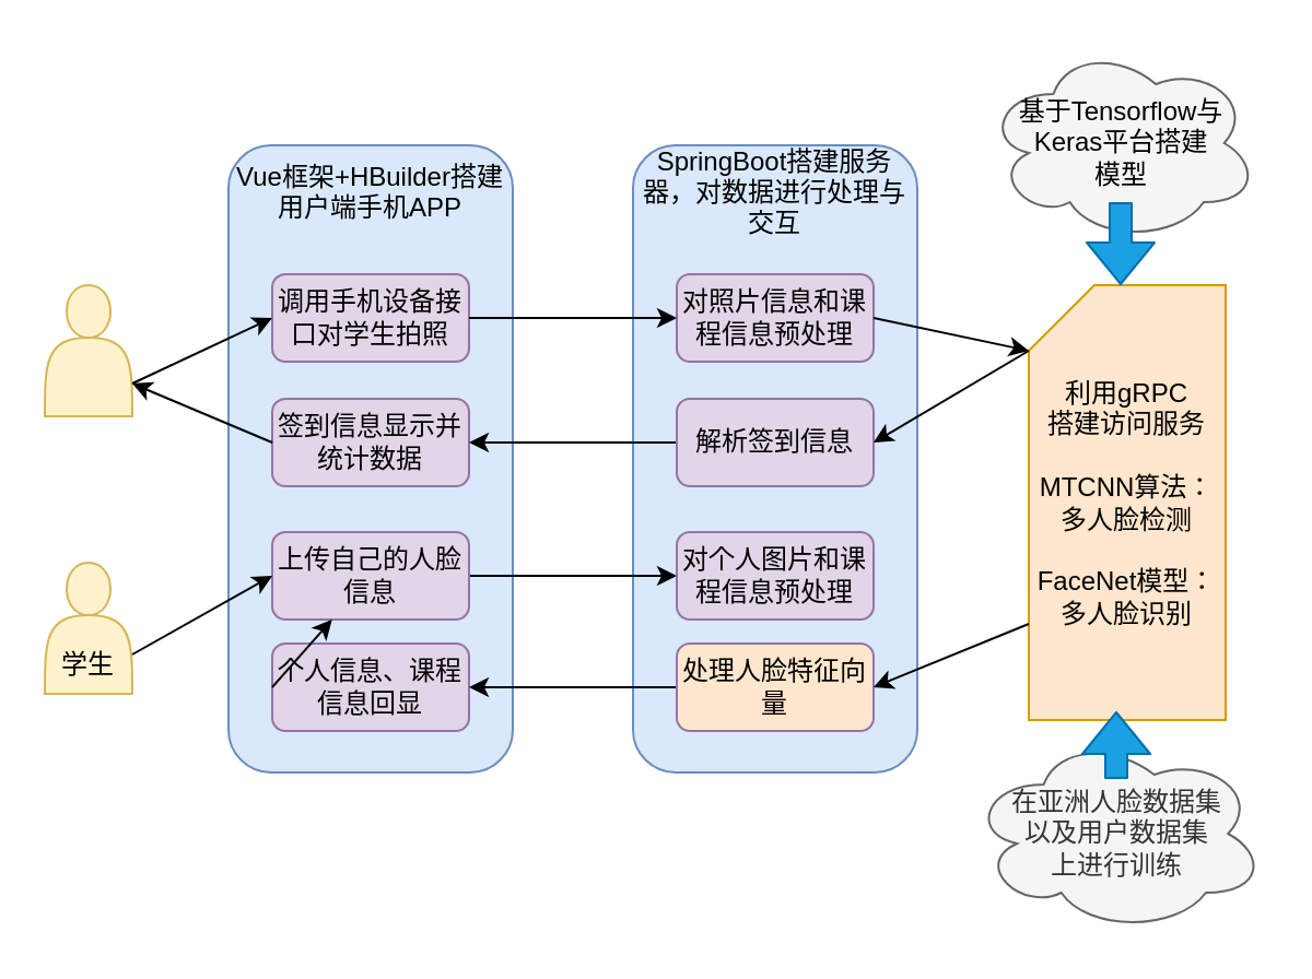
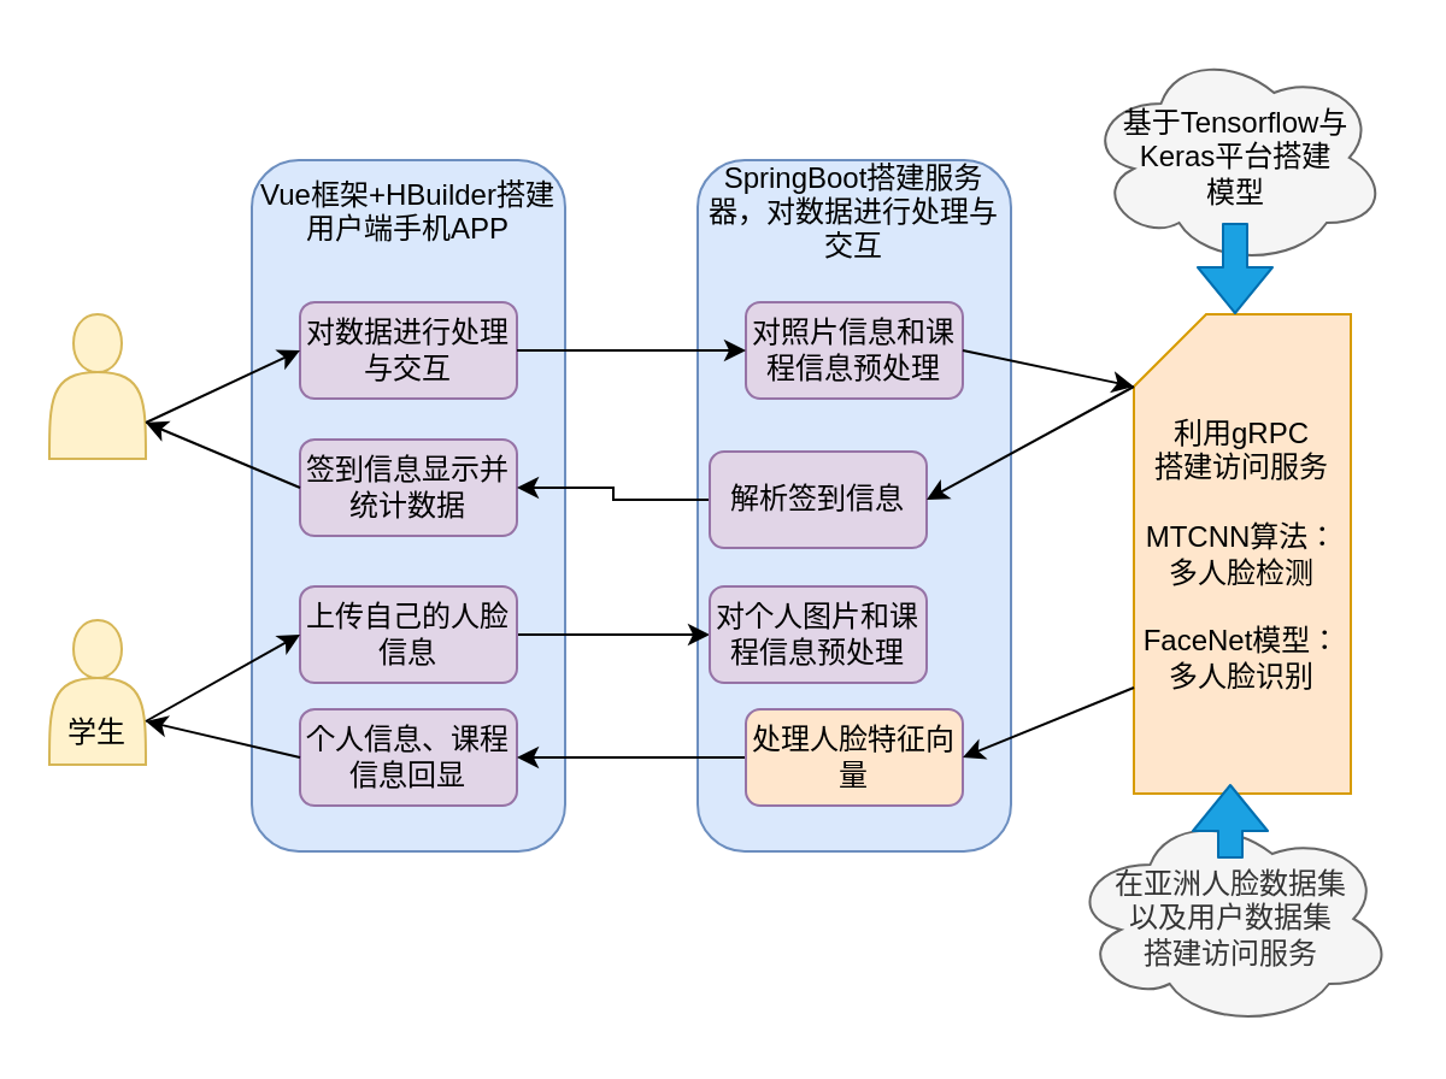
  <mxCell id="0" />
  <mxCell id="1" parent="0" />
  <mxCell id="2" value="Vue框架+HBuilder搭建用户端手机APP&lt;br&gt;&lt;br&gt;&lt;br&gt;&lt;br&gt;&lt;br&gt;&lt;br&gt;&lt;br&gt;&lt;br&gt;&lt;br&gt;&lt;br&gt;&lt;br&gt;&lt;br&gt;&lt;br&gt;&lt;br&gt;&lt;br&gt;&lt;br&gt;&lt;br&gt;&lt;br&gt;" style="rounded=1;whiteSpace=wrap;html=1;fillColor=#dae8fc;strokeColor=#6c8ebf;" parent="1" vertex="1"><mxGeometry x="104" y="66" width="130" height="287" as="geometry" /></mxCell>
  <mxCell id="3" value="" style="shape=actor;whiteSpace=wrap;html=1;fillColor=#fff2cc;strokeColor=#d6b656;" parent="1" vertex="1"><mxGeometry x="20" y="130" width="40" height="60" as="geometry" /></mxCell>
  <mxCell id="4" value="利用gRPC&lt;br&gt;搭建访问服务&lt;br&gt;&lt;br&gt;MTCNN算法：&lt;br&gt;多人脸检测&lt;br&gt;&lt;br&gt;FaceNet模型：&lt;br&gt;多人脸识别" style="shape=card;whiteSpace=wrap;html=1;fillColor=#ffe6cc;strokeColor=#d79b00;" parent="1" vertex="1"><mxGeometry x="470" y="130" width="90" height="199" as="geometry" /></mxCell>
- <mxCell id="5" value="&lt;span&gt;调用手机设备接口对学生拍照&lt;/span&gt;" style="rounded=1;whiteSpace=wrap;html=1;fillColor=#e1d5e7;strokeColor=#9673a6;" parent="1" vertex="1"><mxGeometry x="124" y="125" width="90" height="40" as="geometry" /></mxCell>
+ <mxCell id="5" value="&lt;span&gt;对数据进行处理与交互&lt;/span&gt;" style="rounded=1;whiteSpace=wrap;html=1;fillColor=#e1d5e7;strokeColor=#9673a6;" parent="1" vertex="1"><mxGeometry x="124" y="125" width="90" height="40" as="geometry" /></mxCell>
  <mxCell id="6" value="签到信息显示并统计数据" style="rounded=1;whiteSpace=wrap;html=1;fillColor=#e1d5e7;strokeColor=#9673a6;" parent="1" vertex="1"><mxGeometry x="124" y="182" width="90" height="40" as="geometry" /></mxCell>
  <mxCell id="7" value="SpringBoot搭建服务器，对数据进行处理与交互&lt;br&gt;&lt;br&gt;&lt;br&gt;&lt;br&gt;&lt;br&gt;&lt;br&gt;&lt;br&gt;&lt;br&gt;&lt;br&gt;&lt;br&gt;&lt;br&gt;&lt;br&gt;&lt;br&gt;&lt;br&gt;&lt;br&gt;&lt;br&gt;&lt;br&gt;&lt;br&gt;" style="rounded=1;whiteSpace=wrap;html=1;fillColor=#dae8fc;strokeColor=#6c8ebf;" parent="1" vertex="1"><mxGeometry x="289" y="66" width="130" height="287" as="geometry" /></mxCell>
  <mxCell id="8" value="&lt;span style=&quot;color: rgb(0 , 0 , 0)&quot;&gt;基于Tensorflow与Keras平台搭建&lt;br&gt;模型&lt;/span&gt;" style="ellipse;shape=cloud;whiteSpace=wrap;html=1;fillColor=#f5f5f5;strokeColor=#666666;fontColor=#333333;" parent="1" vertex="1"><mxGeometry x="450" y="20" width="125" height="90" as="geometry" /></mxCell>
  <mxCell id="9" value="&lt;span&gt;对照片信息和课程信息预处理&lt;/span&gt;" style="rounded=1;whiteSpace=wrap;html=1;fillColor=#e1d5e7;strokeColor=#9673a6;" parent="1" vertex="1"><mxGeometry x="309" y="125" width="90" height="40" as="geometry" /></mxCell>
  <mxCell id="10" style="edgeStyle=orthogonalEdgeStyle;rounded=0;orthogonalLoop=1;jettySize=auto;html=1;exitX=0;exitY=0.5;exitDx=0;exitDy=0;entryX=1;entryY=0.5;entryDx=0;entryDy=0;" parent="1" source="11" target="6" edge="1"><mxGeometry relative="1" as="geometry" /></mxCell>
- <mxCell id="11" value="解析签到信息" style="rounded=1;whiteSpace=wrap;html=1;fillColor=#e1d5e7;strokeColor=#9673a6;" parent="1" vertex="1"><mxGeometry x="309" y="182" width="90" height="40" as="geometry" /></mxCell>
- <mxCell id="12" value="在亚洲人脸数据集&lt;br&gt;以及用户数据集&lt;br&gt;上进行训练" style="ellipse;shape=cloud;whiteSpace=wrap;html=1;fillColor=#f5f5f5;strokeColor=#666666;fontColor=#333333;" parent="1" vertex="1"><mxGeometry x="443" y="336" width="135" height="90" as="geometry" /></mxCell>
+ <mxCell id="11" value="解析签到信息" style="rounded=1;whiteSpace=wrap;html=1;fillColor=#e1d5e7;strokeColor=#9673a6;" parent="1" vertex="1"><mxGeometry x="294" y="187" width="90" height="40" as="geometry" /></mxCell>
+ <mxCell id="12" value="在亚洲人脸数据集&lt;br&gt;以及用户数据集&lt;br&gt;搭建访问服务" style="ellipse;shape=cloud;whiteSpace=wrap;html=1;fillColor=#f5f5f5;strokeColor=#666666;fontColor=#333333;" parent="1" vertex="1"><mxGeometry x="443" y="336" width="135" height="90" as="geometry" /></mxCell>
  <mxCell id="13" value="" style="shape=flexArrow;endArrow=classic;html=1;fillColor=#1ba1e2;strokeColor=#006EAF;" parent="1" edge="1"><mxGeometry width="50" height="50" relative="1" as="geometry"><mxPoint x="512" y="92" as="sourcePoint" /><mxPoint x="512" y="130" as="targetPoint" /></mxGeometry></mxCell>
  <mxCell id="14" style="edgeStyle=orthogonalEdgeStyle;rounded=0;orthogonalLoop=1;jettySize=auto;html=1;exitX=1;exitY=0.5;exitDx=0;exitDy=0;entryX=0;entryY=0.5;entryDx=0;entryDy=0;" parent="1" source="5" target="9" edge="1"><mxGeometry relative="1" as="geometry" /></mxCell>
  <mxCell id="15" value="" style="endArrow=classic;html=1;entryX=0;entryY=0.5;entryDx=0;entryDy=0;exitX=1;exitY=0.75;exitDx=0;exitDy=0;" parent="1" source="3" target="5" edge="1"><mxGeometry width="50" height="50" relative="1" as="geometry"><mxPoint x="11" y="336" as="sourcePoint" /><mxPoint x="61" y="286" as="targetPoint" /></mxGeometry></mxCell>
  <mxCell id="16" value="" style="endArrow=classic;html=1;entryX=1;entryY=0.75;entryDx=0;entryDy=0;exitX=0;exitY=0.5;exitDx=0;exitDy=0;" parent="1" source="6" target="3" edge="1"><mxGeometry width="50" height="50" relative="1" as="geometry"><mxPoint x="11" y="386" as="sourcePoint" /><mxPoint x="61" y="336" as="targetPoint" /></mxGeometry></mxCell>
  <mxCell id="17" value="" style="shape=actor;whiteSpace=wrap;html=1;fillColor=#fff2cc;strokeColor=#d6b656;" vertex="1" parent="1"><mxGeometry x="20" y="257" width="40" height="60" as="geometry" /></mxCell>
  <mxCell id="18" value="学生" style="text;html=1;strokeColor=none;fillColor=none;align=center;verticalAlign=middle;whiteSpace=wrap;rounded=0;" vertex="1" parent="1"><mxGeometry x="20" y="294" width="40" height="20" as="geometry" /></mxCell>
  <mxCell id="19" style="edgeStyle=orthogonalEdgeStyle;rounded=0;orthogonalLoop=1;jettySize=auto;html=1;exitX=1;exitY=0.5;exitDx=0;exitDy=0;entryX=0;entryY=0.5;entryDx=0;entryDy=0;" edge="1" parent="1" source="20" target="21"><mxGeometry relative="1" as="geometry" /></mxCell>
  <mxCell id="20" value="上传自己的人脸信息" style="rounded=1;whiteSpace=wrap;html=1;fillColor=#e1d5e7;strokeColor=#9673a6;" vertex="1" parent="1"><mxGeometry x="124" y="243" width="90" height="40" as="geometry" /></mxCell>
- <mxCell id="21" value="对个人图片和课程信息预处理" style="rounded=1;whiteSpace=wrap;html=1;fillColor=#e1d5e7;strokeColor=#9673a6;" vertex="1" parent="1"><mxGeometry x="309" y="243" width="90" height="40" as="geometry" /></mxCell>
+ <mxCell id="21" value="对个人图片和课程信息预处理" style="rounded=1;whiteSpace=wrap;html=1;fillColor=#e1d5e7;strokeColor=#9673a6;" vertex="1" parent="1"><mxGeometry x="294" y="243" width="90" height="40" as="geometry" /></mxCell>
  <mxCell id="22" value="" style="shape=flexArrow;endArrow=classic;html=1;fillColor=#1ba1e2;strokeColor=#006EAF;" edge="1" parent="1"><mxGeometry width="50" height="50" relative="1" as="geometry"><mxPoint x="510" y="356" as="sourcePoint" /><mxPoint x="510" y="325" as="targetPoint" /></mxGeometry></mxCell>
  <mxCell id="23" value="个人信息、课程信息回显" style="rounded=1;whiteSpace=wrap;html=1;fillColor=#e1d5e7;strokeColor=#9673a6;" vertex="1" parent="1"><mxGeometry x="124" y="294" width="90" height="40" as="geometry" /></mxCell>
  <mxCell id="24" style="edgeStyle=orthogonalEdgeStyle;rounded=0;orthogonalLoop=1;jettySize=auto;html=1;exitX=0;exitY=0.5;exitDx=0;exitDy=0;entryX=1;entryY=0.5;entryDx=0;entryDy=0;" edge="1" parent="1" source="25" target="23"><mxGeometry relative="1" as="geometry" /></mxCell>
  <mxCell id="25" value="处理人脸特征向量" style="rounded=1;whiteSpace=wrap;html=1;fillColor=#ffe6cc;strokeColor=#9673a6;" vertex="1" parent="1"><mxGeometry x="309" y="294" width="90" height="40" as="geometry" /></mxCell>
  <mxCell id="26" value="" style="endArrow=classic;html=1;exitX=1;exitY=0.5;exitDx=0;exitDy=0;entryX=0;entryY=0;entryDx=0;entryDy=30;entryPerimeter=0;" edge="1" parent="1" source="9" target="4"><mxGeometry width="50" height="50" relative="1" as="geometry"><mxPoint x="293" y="471" as="sourcePoint" /><mxPoint x="343" y="421" as="targetPoint" /></mxGeometry></mxCell>
  <mxCell id="27" value="" style="endArrow=classic;html=1;entryX=1;entryY=0.5;entryDx=0;entryDy=0;exitX=0;exitY=0;exitDx=0;exitDy=30;exitPerimeter=0;" edge="1" parent="1" source="4" target="11"><mxGeometry width="50" height="50" relative="1" as="geometry"><mxPoint x="326" y="297" as="sourcePoint" /><mxPoint x="376" y="247" as="targetPoint" /></mxGeometry></mxCell>
  <mxCell id="28" value="" style="endArrow=classic;html=1;entryX=1;entryY=0.5;entryDx=0;entryDy=0;" edge="1" parent="1" target="25"><mxGeometry width="50" height="50" relative="1" as="geometry"><mxPoint x="470" y="285" as="sourcePoint" /><mxPoint x="348" y="417" as="targetPoint" /></mxGeometry></mxCell>
  <mxCell id="29" value="" style="endArrow=classic;html=1;exitX=1;exitY=0.25;exitDx=0;exitDy=0;entryX=0;entryY=0.5;entryDx=0;entryDy=0;" edge="1" parent="1" source="18" target="20"><mxGeometry width="50" height="50" relative="1" as="geometry"><mxPoint x="41" y="430" as="sourcePoint" /><mxPoint x="91" y="380" as="targetPoint" /></mxGeometry></mxCell>
- <mxCell id="30" value="" style="endArrow=classic;html=1;exitX=0;exitY=0.5;exitDx=0;exitDy=0;" edge="1" parent="1" source="23" target="20"><mxGeometry width="50" height="50" relative="1" as="geometry"><mxPoint x="85" y="317" as="sourcePoint" /><mxPoint x="134" y="273" as="targetPoint" /></mxGeometry></mxCell>
+ <mxCell id="30" value="" style="endArrow=classic;html=1;entryX=1;entryY=0.25;entryDx=0;entryDy=0;exitX=0;exitY=0.5;exitDx=0;exitDy=0;" edge="1" parent="1" source="23" target="18"><mxGeometry width="50" height="50" relative="1" as="geometry"><mxPoint x="85" y="317" as="sourcePoint" /><mxPoint x="134" y="273" as="targetPoint" /></mxGeometry></mxCell>
